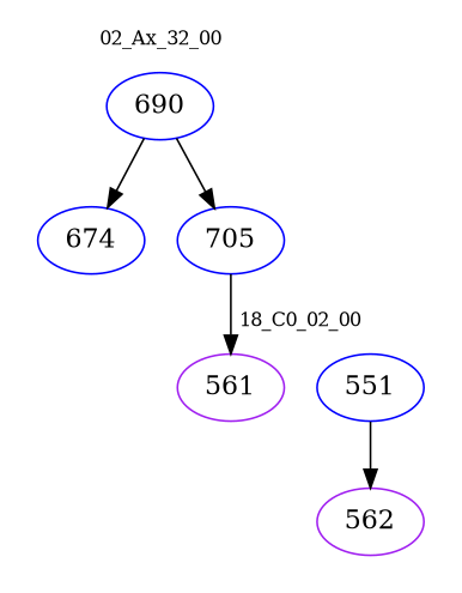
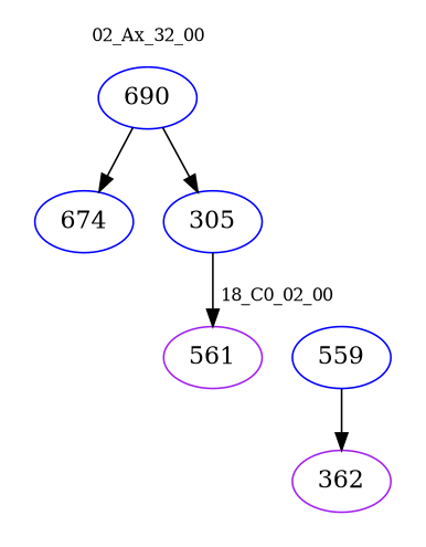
  digraph {
    node [color=blue]
    edge [color=black]
    n1 [label=690]
    n2 [label=674]
-   n3 [label=705]
-   n4 [label=551]
-   n5 [color=purple label=562]
+   n3 [label=305]
+   n4 [label=559]
+   n5 [color=purple label=362]
    n6 [color=purple label=561]
    subgraph cluster_1 {
      color=white
      fontsize=10
      label="02_Ax_32_00"
      n1
      n2
      n3
    }
    subgraph cluster_2 {
      color=white
      fontsize=10
      label="18_C0_02_00"
      n4
      n5
      n6
    }
    n1 -> n2
    n1 -> n3
    n3 -> n6
    n4 -> n5
  }
